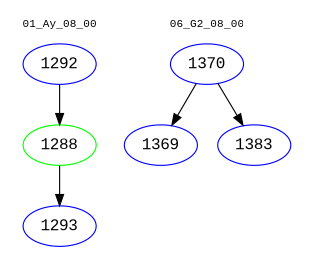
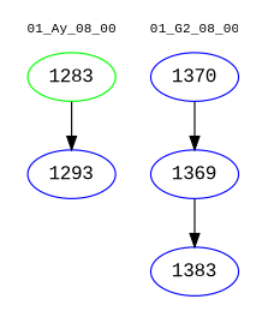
  digraph {
    fontname="Liberation Mono"
    node [color=blue fontname="Liberation Mono"]
    edge [color=black fontname="Liberation Mono"]
-   n1 [label=1292]
-   n2 [color=green label=1288]
+   n2 [color=green label=1283]
    n3 [label=1293]
    n4 [label=1370]
    n5 [label=1369]
    n6 [label=1383]
    subgraph cluster_1 {
      color=white
      fontsize=10
      label="01_Ay_08_00"
-     n1
      n2
      n3
    }
    subgraph cluster_2 {
      color=white
      fontsize=10
-     label="06_G2_08_00"
+     label="01_G2_08_00"
      n4
      n5
      n6
    }
-   n1 -> n2
    n2 -> n3
    n4 -> n5
-   n4 -> n6
+   n5 -> n6
  }
